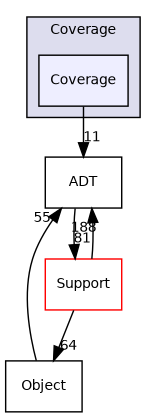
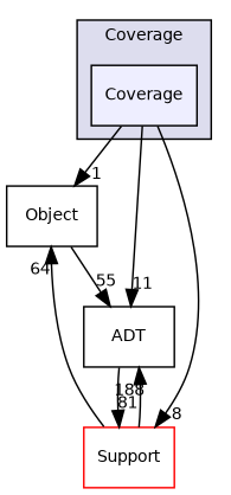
  digraph {
    compound=true
    node [fontname=Helvetica fontsize=10 shape=box]
    edge [labeldistance=1.5 labelfontname=Helvetica labelfontsize=10]
    n1 [fillcolor="#eeeeff" label=Coverage pencolor=black style=filled]
    n2 [label=Object]
    n3 [color=red label=Support]
    n4 [label=ADT]
    subgraph cluster_1 {
      bgcolor="#ddddee"
      fontname=Helvetica
      fontsize=10
      label=Coverage
      pencolor=black
      n1
    }
+   n1 -> n2 [headlabel=1]
+   n1 -> n3 [headlabel=8]
    n1 -> n4 [headlabel=11]
    n2 -> n4 [headlabel=55]
    n3 -> n2 [headlabel=64]
    n3 -> n4 [headlabel=188]
    n4 -> n3 [headlabel=81]
  }
